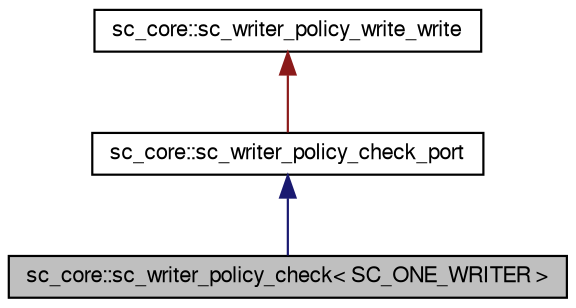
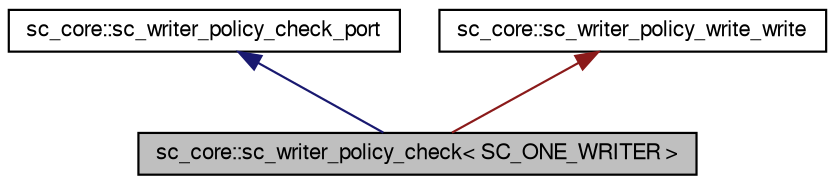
  digraph {
    node [color=black fillcolor=white fontname=FreeSans fontsize=10 shape=record style=filled]
    edge [dir=back fontname=FreeSans fontsize=10 labelfontname=FreeSans labelfontsize=10 style=solid]
    n1 [fillcolor=grey75 fontcolor=black height=0.2 label="sc_core::sc_writer_policy_check\< SC_ONE_WRITER \>" width=0.4]
    n2 [height=0.2 label="sc_core::sc_writer_policy_check_port" width=0.4]
    n3 [height=0.2 label="sc_core::sc_writer_policy_write_write" width=0.4]
    n2 -> n1 [color=midnightblue]
-   n3 -> n2 [color=firebrick4]
+   n3 -> n1 [color=firebrick4]
  }
